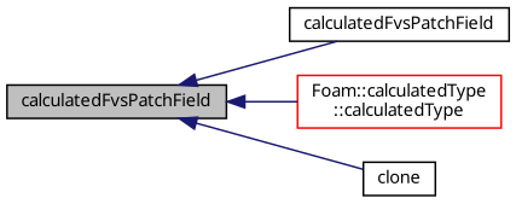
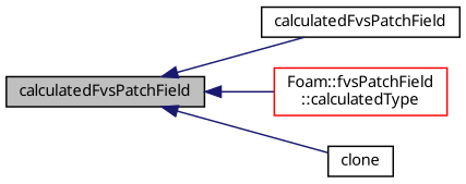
  digraph {
    rankdir=LR
    fontname="Noto Sans"
    node [color=black fontname="Noto Sans" fontsize=10 shape=record]
    edge [color=midnightblue dir=back fontname="Noto Sans" fontsize=10 labelfontname=Helvetica labelfontsize=10 style=solid]
    n1 [fillcolor=grey75 fontcolor=black height=0.2 label=calculatedFvsPatchField style=filled width=0.4]
    n2 [height=0.2 label=calculatedFvsPatchField width=0.4]
-   n3 [color=red height=0.2 label="Foam::calculatedType\l::calculatedType" width=0.4]
+   n3 [color=red height=0.2 label="Foam::fvsPatchField\l::calculatedType" width=0.4]
    n4 [height=0.2 label=clone width=0.4]
    n1 -> n2
    n1 -> n3
    n1 -> n4
  }
